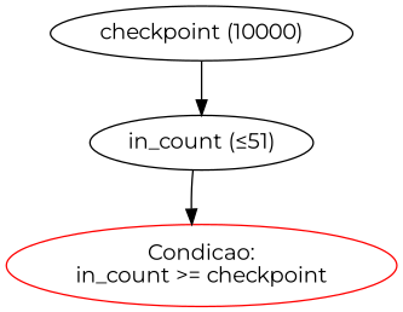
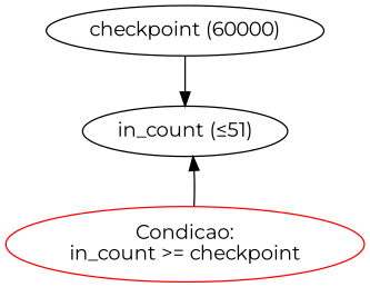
  digraph {
    fontname=Montserrat
    node [fontname=Montserrat shape=ellipse]
    edge [fontname=Montserrat]
    n1 [label="in_count (≤51)"]
    n2 [color=red label="Condicao:\nin_count >= checkpoint"]
-   n3 [label="checkpoint (10000)"]
-   n1 -> n2
+   n3 [label="checkpoint (60000)"]
+   n2 -> n1
    n3 -> n1
  }
